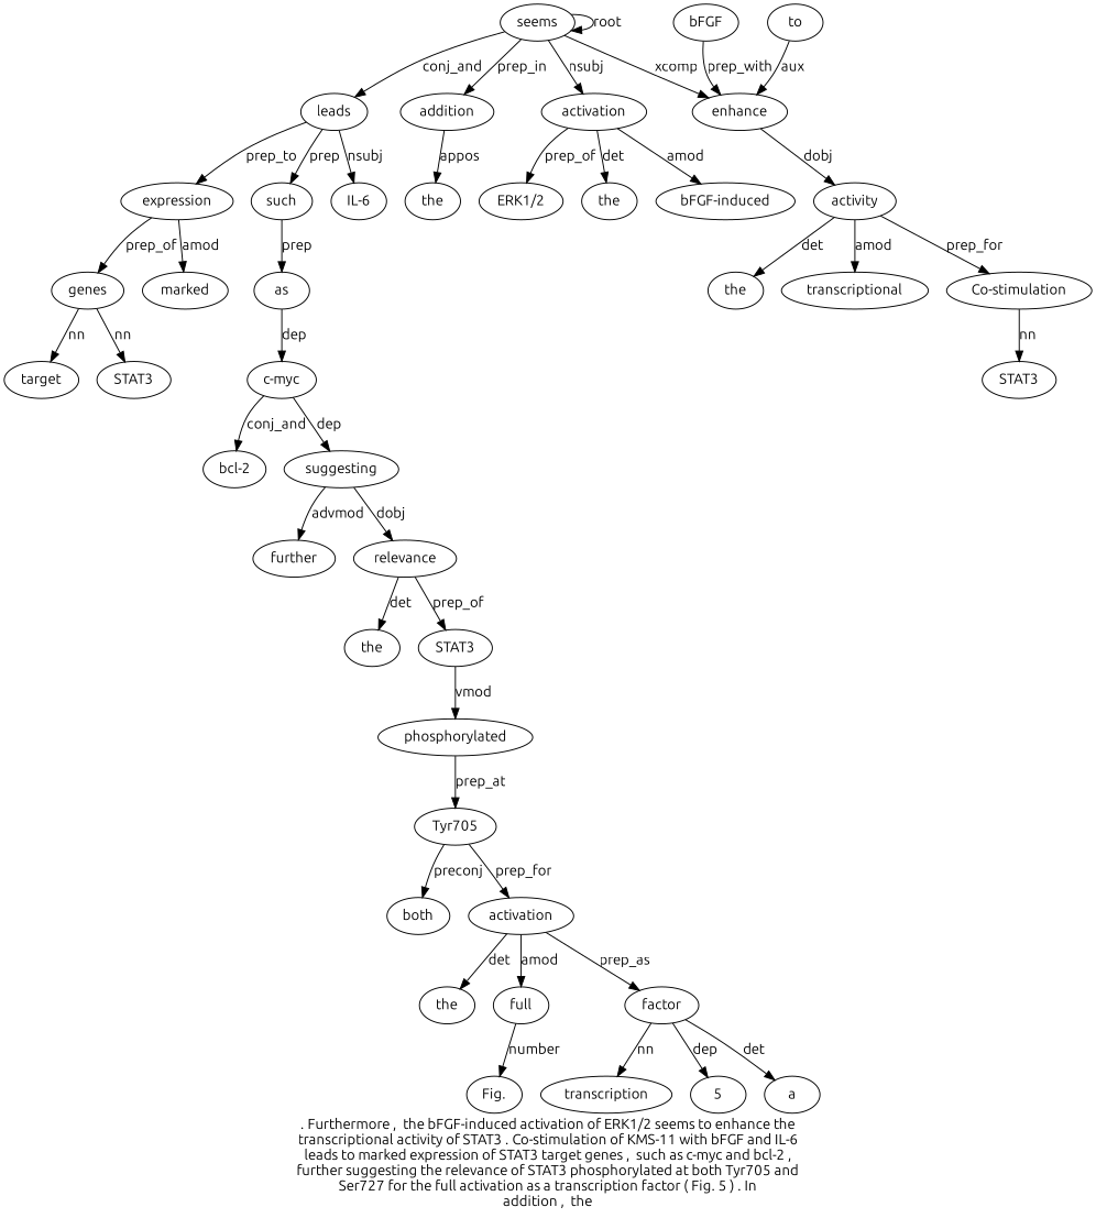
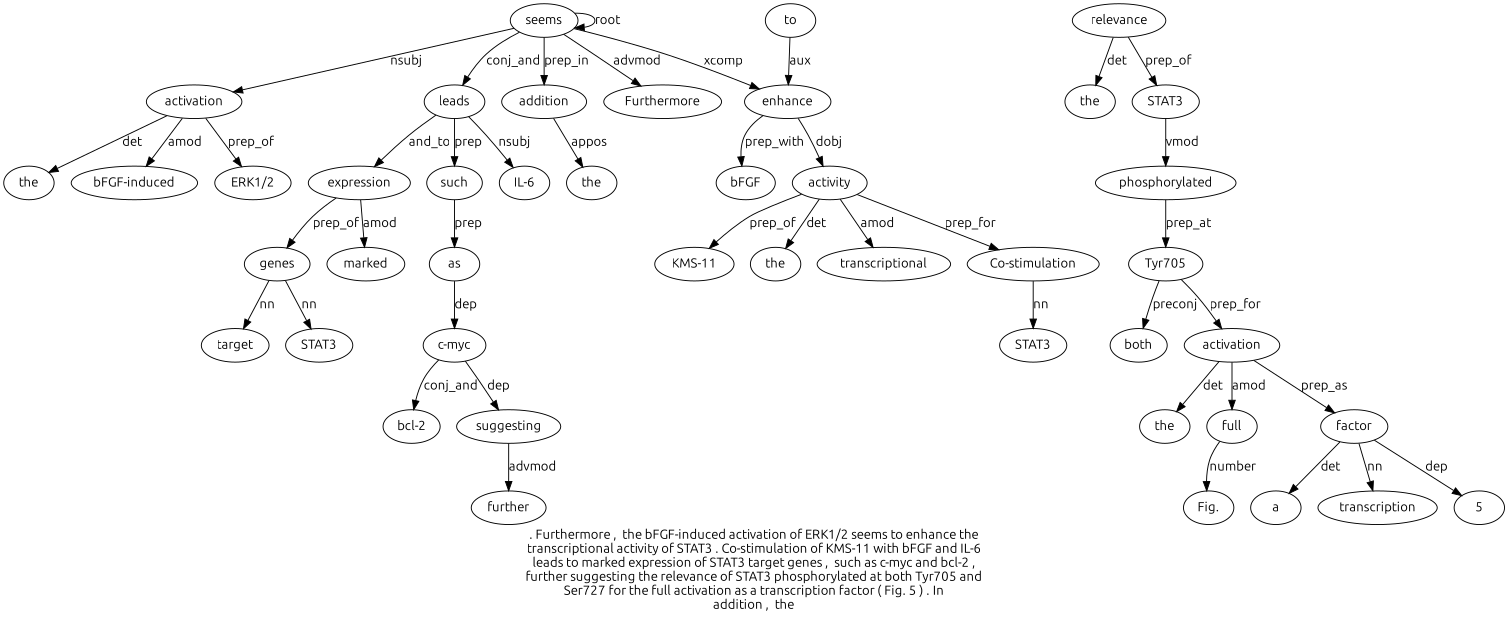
  digraph {
    fontname=Ubuntu
    label=". Furthermore ,  the bFGF-induced activation of ERK1/2 seems to enhance the\ntranscriptional activity of STAT3 . Co-stimulation of KMS-11 with bFGF and IL-6\nleads to marked expression of STAT3 target genes ,  such as c-myc and bcl-2 ,\nfurther suggesting the relevance of STAT3 phosphorylated at both Tyr705 and\nSer727 for the full activation as a transcription factor ( Fig. 5 ) . In\naddition ,  the"
    node [fillcolor=white fontname=Ubuntu style=filled]
    edge [fontname=Ubuntu]
    n1 [label=seems]
+   n2 [label=Furthermore]
    n3 [label=activation]
    n4 [label=enhance]
    n5 [label=leads]
    n6 [label=addition]
    n7 [label=the]
    n8 [label="bFGF-induced"]
    n9 [label="ERK1/2"]
    n10 [label=activity]
    n11 [label=bFGF]
    n12 [label="IL-6"]
    n13 [label=expression]
    n14 [label=such]
    n15 [label=the]
    n16 [label=to]
    n17 [label=the]
    n18 [label=transcriptional]
    n19 [label="Co-stimulation"]
+   n20 [label="KMS-11"]
    n21 [label=STAT3]
    n22 [label=marked]
    n23 [label=genes]
    n24 [label=as]
    n25 [label=STAT3]
    n26 [label=target]
    n27 [label="c-myc"]
    n28 [label="bcl-2"]
    n29 [label=suggesting]
    n30 [label=further]
    n31 [label=relevance]
    n32 [label=the]
    n33 [label=STAT3]
    n34 [label=phosphorylated]
    n35 [label=Tyr705]
    n36 [label=both]
    n37 [label=activation]
    n38 [label=the]
    n39 [label=full]
    n40 [label=factor]
    n41 [label="Fig."]
    n42 [label=a]
    n43 [label=transcription]
    n44 [label=5]
    n1 -> n1 [label=root]
+   n1 -> n2 [label=advmod]
    n1 -> n3 [label=nsubj]
    n1 -> n4 [label=xcomp]
    n1 -> n5 [label=conj_and]
    n1 -> n6 [label=prep_in]
    n3 -> n7 [label=det]
    n3 -> n8 [label=amod]
    n3 -> n9 [label=prep_of]
    n4 -> n10 [label=dobj]
-   n11 -> n4 [label=prep_with]
+   n4 -> n11 [label=prep_with]
    n5 -> n12 [label=nsubj]
-   n5 -> n13 [label=prep_to]
+   n5 -> n13 [label=and_to]
    n5 -> n14 [label=prep]
    n6 -> n15 [label=appos]
    n10 -> n17 [label=det]
    n10 -> n18 [label=amod]
    n10 -> n19 [label=prep_for]
+   n10 -> n20 [label=prep_of]
    n13 -> n22 [label=amod]
    n13 -> n23 [label=prep_of]
    n14 -> n24 [label=prep]
    n16 -> n4 [label=aux]
    n19 -> n21 [label=nn]
    n23 -> n25 [label=nn]
    n23 -> n26 [label=nn]
    n24 -> n27 [label=dep]
    n27 -> n28 [label=conj_and]
    n27 -> n29 [label=dep]
    n29 -> n30 [label=advmod]
-   n29 -> n31 [label=dobj]
    n31 -> n32 [label=det]
    n31 -> n33 [label=prep_of]
    n33 -> n34 [label=vmod]
    n34 -> n35 [label=prep_at]
    n35 -> n36 [label=preconj]
    n35 -> n37 [label=prep_for]
    n37 -> n38 [label=det]
    n37 -> n39 [label=amod]
    n37 -> n40 [label=prep_as]
    n39 -> n41 [label=number]
    n40 -> n42 [label=det]
    n40 -> n43 [label=nn]
    n40 -> n44 [label=dep]
  }
